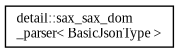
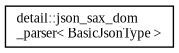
  digraph {
    rankdir=TB
    fontname="Liberation Serif"
-   n1 [color=black fillcolor=white fontname="Liberation Serif" fontsize=10 height=0.2 label="detail::sax_sax_dom\l_parser\< BasicJsonType \>" shape=record style=filled width=0.4]
+   n1 [color=black fillcolor=white fontname="Liberation Serif" fontsize=10 height=0.2 label="detail::json_sax_dom\l_parser\< BasicJsonType \>" shape=record style=filled width=0.4]
  }
